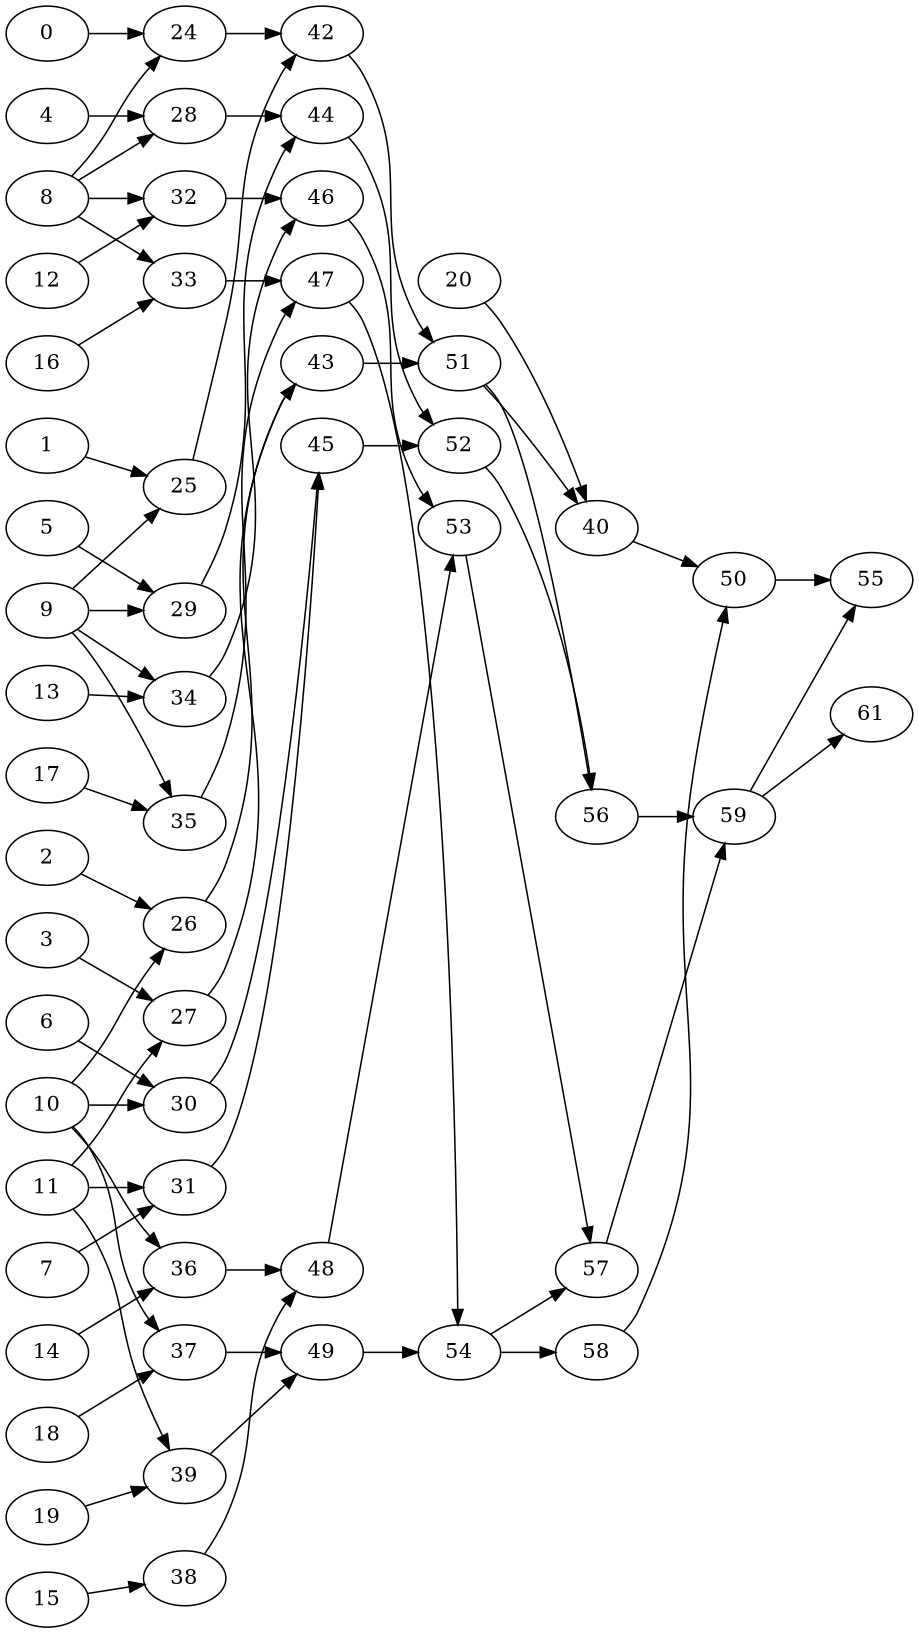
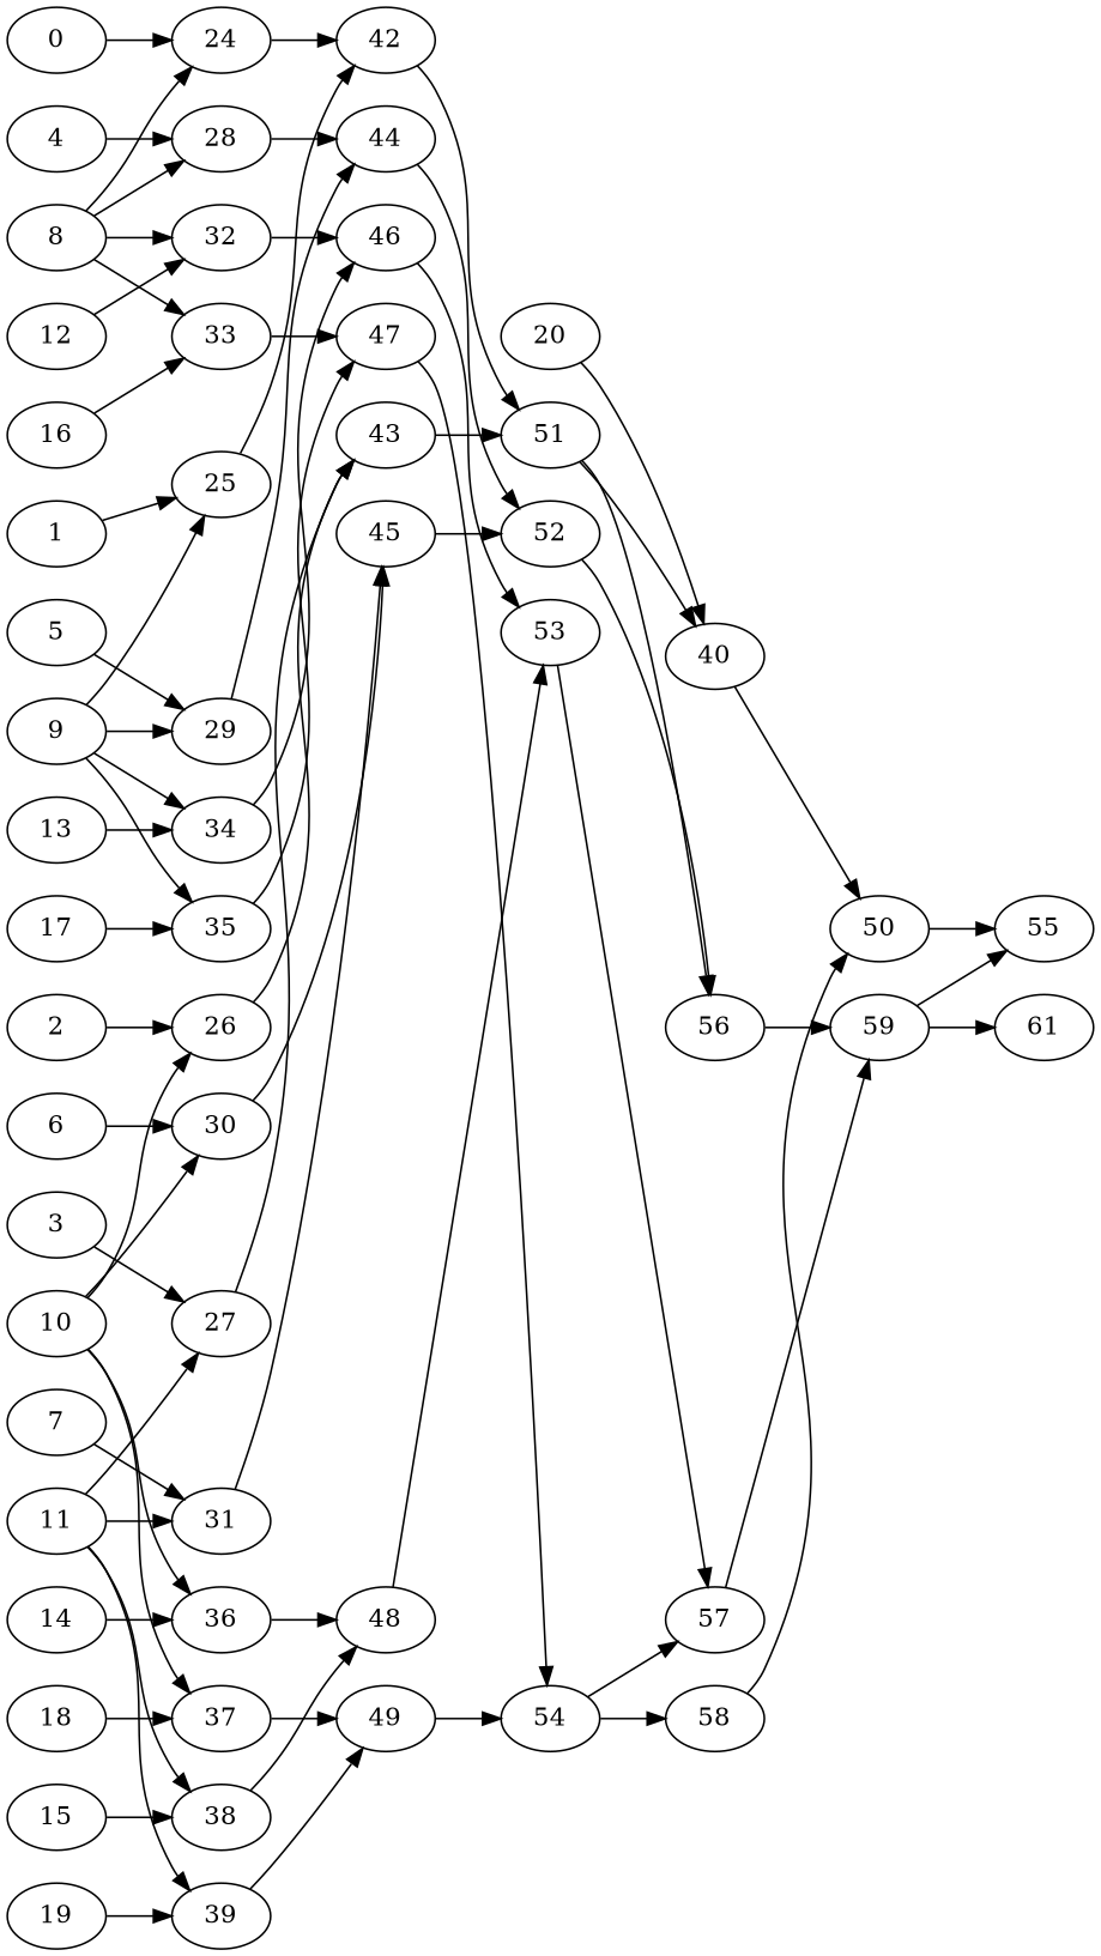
  digraph {
    rankdir=LR
    edge [weight=0]
    0
    24
    42
    51
    40
    56
    1
    25
    2
    26
    43
    3
    27
    4
    28
    44
    52
    5
    29
    6
    30
    45
    7
    31
    8
    32
    33
    46
    47
    53
    54
    57
    58
    9
    34
    35
    10
    36
    37
    48
    49
    11
    38
    39
    12
    13
    14
    15
    16
    17
    18
    19
    20
    50
    55
    59
    61
    0 -> 24
    24 -> 42
    42 -> 51 [weight=2]
    51 -> 40
    51 -> 56
    40 -> 50
    56 -> 59 [weight=2]
    1 -> 25
    25 -> 42
    2 -> 26
    26 -> 43
    43 -> 51 [weight=4]
    3 -> 27
    27 -> 43
    4 -> 28
    28 -> 44
    44 -> 52
    52 -> 56
    5 -> 29
    29 -> 44
    6 -> 30
    30 -> 45
    45 -> 52 [weight=1]
    7 -> 31
    31 -> 45
    8 -> 24
    8 -> 28
    8 -> 32 [weight=1]
    8 -> 33
    32 -> 46 [weight=1]
    33 -> 47 [weight=2]
    46 -> 53 [weight=2]
    47 -> 54
    53 -> 57
    54 -> 57 [weight=1]
    54 -> 58 [weight=3]
    57 -> 59
    58 -> 50
    9 -> 25
    9 -> 29 [weight=1]
    9 -> 34
    9 -> 35
    34 -> 46
    35 -> 47
    10 -> 26
    10 -> 30
    10 -> 36
    10 -> 37 [weight=2]
    36 -> 48 [weight=1]
    37 -> 49
    48 -> 53
    49 -> 54 [weight=1]
    11 -> 27
    11 -> 31 [weight=2]
+   11 -> 38
    11 -> 39
    38 -> 48
    39 -> 49
    12 -> 32
    13 -> 34
    14 -> 36
    15 -> 38
    16 -> 33
    17 -> 35
    18 -> 37
    19 -> 39
    20 -> 40
    50 -> 55 [weight=2]
    59 -> 55
    59 -> 61
  }
